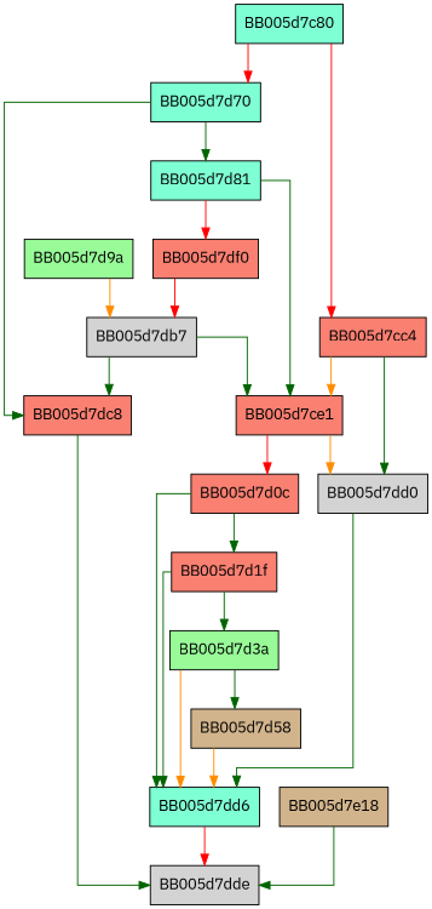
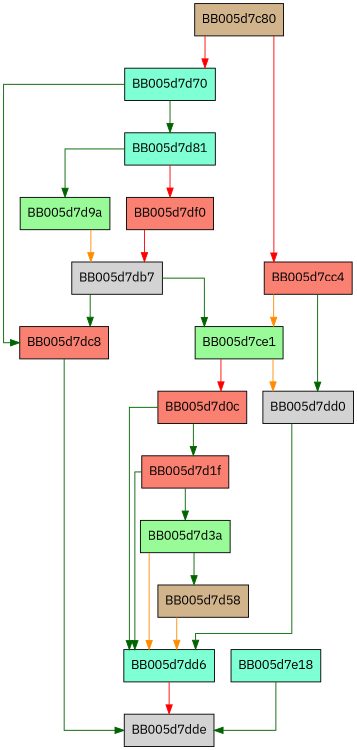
  digraph {
    fontname="IBM Plex Sans"
    splines=ortho
    node [fillcolor=salmon fontname="IBM Plex Sans" shape=box style=filled]
    edge [color=darkgreen fontname="IBM Plex Sans"]
-   BB005d7c80 [fillcolor=aquamarine]
+   BB005d7c80 [fillcolor=tan]
    BB005d7d70 [fillcolor=aquamarine]
    BB005d7cc4
    BB005d7d81 [fillcolor=aquamarine]
    BB005d7dc8
    BB005d7dd0 [fillcolor=lightgrey]
-   BB005d7ce1
-   BB005d7e18 [fillcolor=tan]
+   BB005d7ce1 [fillcolor=palegreen]
+   BB005d7e18 [fillcolor=aquamarine]
    BB005d7dde [fillcolor=lightgrey]
    BB005d7df0
    BB005d7d9a [fillcolor=palegreen]
    BB005d7dd6 [fillcolor=aquamarine]
    BB005d7d0c
    BB005d7d1f
    BB005d7d3a [fillcolor=palegreen]
    BB005d7d58 [fillcolor=tan]
    BB005d7db7 [fillcolor=lightgrey]
    BB005d7c80 -> BB005d7d70 [color=red]
    BB005d7c80 -> BB005d7cc4 [color=red]
    BB005d7d70 -> BB005d7d81
    BB005d7d70 -> BB005d7dc8
    BB005d7cc4 -> BB005d7dd0
    BB005d7cc4 -> BB005d7ce1 [color=darkorange]
    BB005d7d81 -> BB005d7df0 [color=red]
-   BB005d7d81 -> BB005d7ce1
+   BB005d7d81 -> BB005d7d9a
    BB005d7dc8 -> BB005d7dde
    BB005d7dd0 -> BB005d7dd6
    BB005d7ce1 -> BB005d7dd0 [color=darkorange]
    BB005d7ce1 -> BB005d7d0c [color=red]
    BB005d7e18 -> BB005d7dde
    BB005d7df0 -> BB005d7db7 [color=red]
    BB005d7d9a -> BB005d7db7 [color=darkorange]
    BB005d7dd6 -> BB005d7dde [color=red]
    BB005d7d0c -> BB005d7dd6
    BB005d7d0c -> BB005d7d1f
    BB005d7d1f -> BB005d7dd6
    BB005d7d1f -> BB005d7d3a
    BB005d7d3a -> BB005d7dd6 [color=darkorange]
    BB005d7d3a -> BB005d7d58
    BB005d7d58 -> BB005d7dd6 [color=darkorange]
    BB005d7db7 -> BB005d7dc8
    BB005d7db7 -> BB005d7ce1
  }
